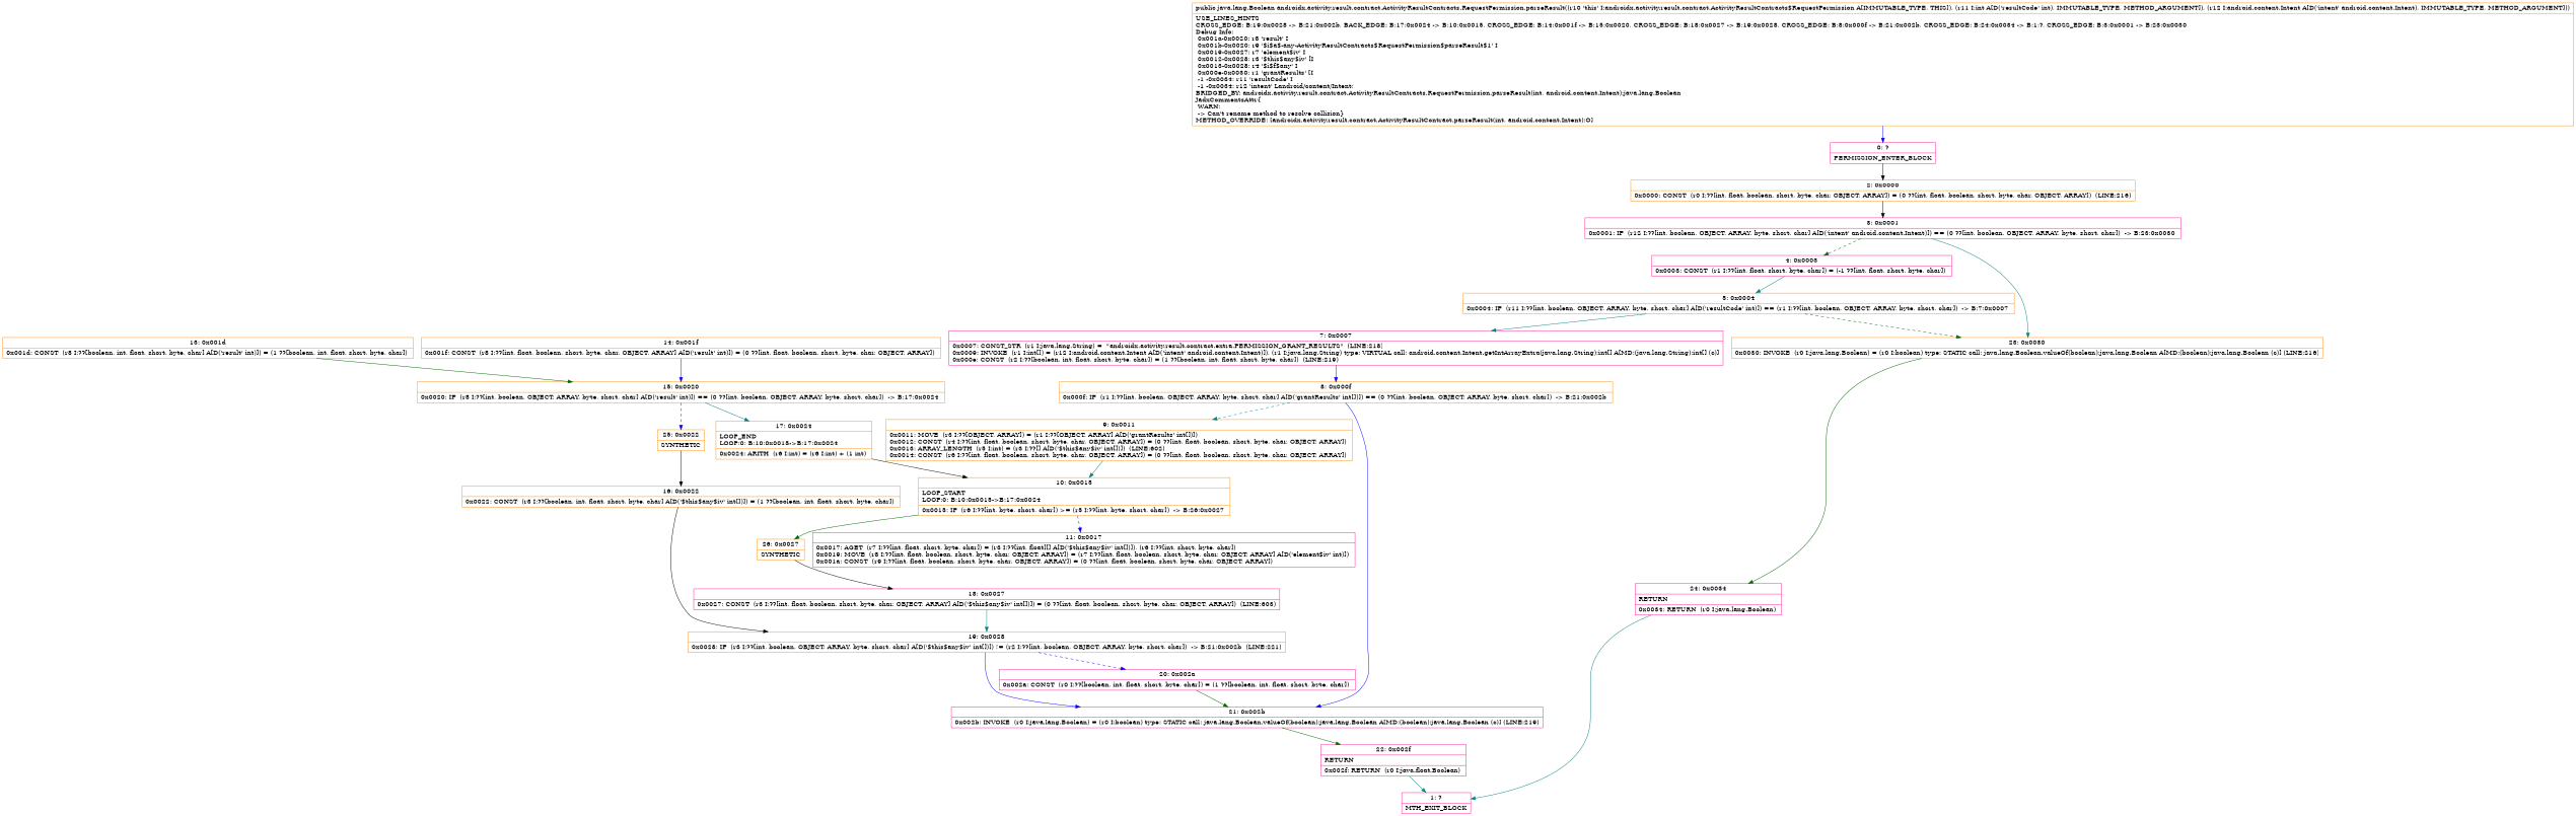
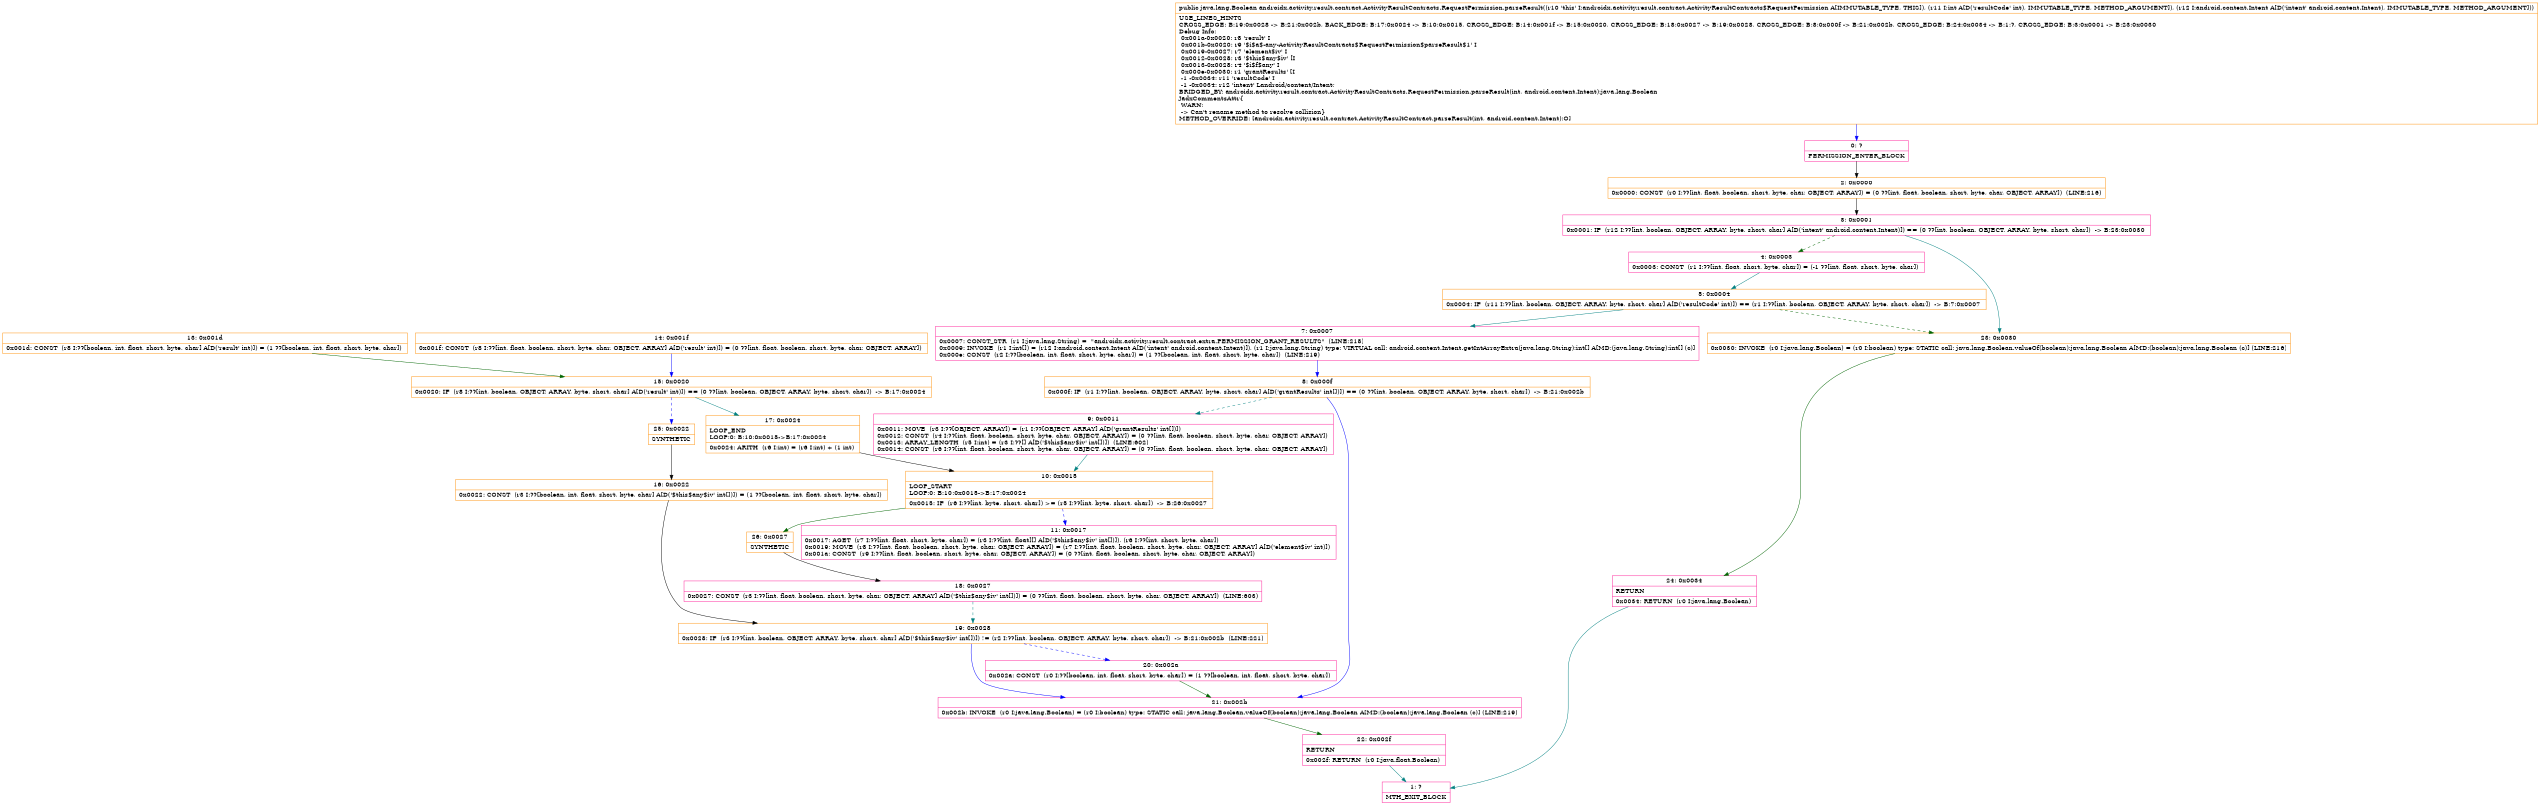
  digraph {
    node [color=darkorange shape=record]
    edge [color=teal]
    n1 [color=deeppink label="{0\:\ ?|PERMISSION_ENTER_BLOCK\l}"]
    n2 [label="{2\:\ 0x0000|0x0000: CONST  (r0 I:??[int, float, boolean, short, byte, char, OBJECT, ARRAY]) = (0 ??[int, float, boolean, short, byte, char, OBJECT, ARRAY])  (LINE:216)\l}"]
    n3 [color=deeppink label="{3\:\ 0x0001|0x0001: IF  (r12 I:??[int, boolean, OBJECT, ARRAY, byte, short, char] A[D('intent' android.content.Intent)]) == (0 ??[int, boolean, OBJECT, ARRAY, byte, short, char])  \-\> B:23:0x0030 \l}"]
    n4 [color=deeppink label="{4\:\ 0x0003|0x0003: CONST  (r1 I:??[int, float, short, byte, char]) = (\-1 ??[int, float, short, byte, char]) \l}"]
    n5 [label="{23\:\ 0x0030|0x0030: INVOKE  (r0 I:java.lang.Boolean) = (r0 I:boolean) type: STATIC call: java.lang.Boolean.valueOf(boolean):java.lang.Boolean A[MD:(boolean):java.lang.Boolean (c)] (LINE:216)\l}"]
    n6 [label="{5\:\ 0x0004|0x0004: IF  (r11 I:??[int, boolean, OBJECT, ARRAY, byte, short, char] A[D('resultCode' int)]) == (r1 I:??[int, boolean, OBJECT, ARRAY, byte, short, char])  \-\> B:7:0x0007 \l}"]
    n7 [color=deeppink label="{24\:\ 0x0034|RETURN\l|0x0034: RETURN  (r0 I:java.lang.Boolean) \l}"]
    n8 [color=deeppink label="{7\:\ 0x0007|0x0007: CONST_STR  (r1 I:java.lang.String) =  \"androidx.activity.result.contract.extra.PERMISSION_GRANT_RESULTS\"  (LINE:218)\l0x0009: INVOKE  (r1 I:int[]) = (r12 I:android.content.Intent A[D('intent' android.content.Intent)]), (r1 I:java.lang.String) type: VIRTUAL call: android.content.Intent.getIntArrayExtra(java.lang.String):int[] A[MD:(java.lang.String):int[] (c)]\l0x000e: CONST  (r2 I:??[boolean, int, float, short, byte, char]) = (1 ??[boolean, int, float, short, byte, char])  (LINE:219)\l}"]
    n9 [label="{8\:\ 0x000f|0x000f: IF  (r1 I:??[int, boolean, OBJECT, ARRAY, byte, short, char] A[D('grantResults' int[])]) == (0 ??[int, boolean, OBJECT, ARRAY, byte, short, char])  \-\> B:21:0x002b \l}"]
-   n10 [label="{9\:\ 0x0011|0x0011: MOVE  (r3 I:??[OBJECT, ARRAY]) = (r1 I:??[OBJECT, ARRAY] A[D('grantResults' int[])]) \l0x0012: CONST  (r4 I:??[int, float, boolean, short, byte, char, OBJECT, ARRAY]) = (0 ??[int, float, boolean, short, byte, char, OBJECT, ARRAY]) \l0x0013: ARRAY_LENGTH  (r5 I:int) = (r3 I:??[] A[D('$this$any$iv' int[])])  (LINE:602)\l0x0014: CONST  (r6 I:??[int, float, boolean, short, byte, char, OBJECT, ARRAY]) = (0 ??[int, float, boolean, short, byte, char, OBJECT, ARRAY]) \l}"]
+   n10 [color=deeppink label="{9\:\ 0x0011|0x0011: MOVE  (r3 I:??[OBJECT, ARRAY]) = (r1 I:??[OBJECT, ARRAY] A[D('grantResults' int[])]) \l0x0012: CONST  (r4 I:??[int, float, boolean, short, byte, char, OBJECT, ARRAY]) = (0 ??[int, float, boolean, short, byte, char, OBJECT, ARRAY]) \l0x0013: ARRAY_LENGTH  (r5 I:int) = (r3 I:??[] A[D('$this$any$iv' int[])])  (LINE:602)\l0x0014: CONST  (r6 I:??[int, float, boolean, short, byte, char, OBJECT, ARRAY]) = (0 ??[int, float, boolean, short, byte, char, OBJECT, ARRAY]) \l}"]
    n11 [color=deeppink label="{21\:\ 0x002b|0x002b: INVOKE  (r0 I:java.lang.Boolean) = (r0 I:boolean) type: STATIC call: java.lang.Boolean.valueOf(boolean):java.lang.Boolean A[MD:(boolean):java.lang.Boolean (c)] (LINE:219)\l}"]
    n12 [label="{10\:\ 0x0015|LOOP_START\lLOOP:0: B:10:0x0015\-\>B:17:0x0024\l|0x0015: IF  (r6 I:??[int, byte, short, char]) \>= (r5 I:??[int, byte, short, char])  \-\> B:26:0x0027 \l}"]
    n13 [color=deeppink label="{22\:\ 0x002f|RETURN\l|0x002f: RETURN  (r0 I:java.float.Boolean) \l}"]
    n14 [color=deeppink label="{11\:\ 0x0017|0x0017: AGET  (r7 I:??[int, float, short, byte, char]) = (r3 I:??[int, float][] A[D('$this$any$iv' int[])]), (r6 I:??[int, short, byte, char]) \l0x0019: MOVE  (r8 I:??[int, float, boolean, short, byte, char, OBJECT, ARRAY]) = (r7 I:??[int, float, boolean, short, byte, char, OBJECT, ARRAY] A[D('element$iv' int)]) \l0x001a: CONST  (r9 I:??[int, float, boolean, short, byte, char, OBJECT, ARRAY]) = (0 ??[int, float, boolean, short, byte, char, OBJECT, ARRAY]) \l}"]
    n15 [label="{26\:\ 0x0027|SYNTHETIC\l}"]
    n16 [color=deeppink label="{18\:\ 0x0027|0x0027: CONST  (r3 I:??[int, float, boolean, short, byte, char, OBJECT, ARRAY] A[D('$this$any$iv' int[])]) = (0 ??[int, float, boolean, short, byte, char, OBJECT, ARRAY])  (LINE:603)\l}"]
    n17 [label="{13\:\ 0x001d|0x001d: CONST  (r8 I:??[boolean, int, float, short, byte, char] A[D('result' int)]) = (1 ??[boolean, int, float, short, byte, char]) \l}"]
    n18 [label="{15\:\ 0x0020|0x0020: IF  (r8 I:??[int, boolean, OBJECT, ARRAY, byte, short, char] A[D('result' int)]) == (0 ??[int, boolean, OBJECT, ARRAY, byte, short, char])  \-\> B:17:0x0024 \l}"]
    n19 [label="{14\:\ 0x001f|0x001f: CONST  (r8 I:??[int, float, boolean, short, byte, char, OBJECT, ARRAY] A[D('result' int)]) = (0 ??[int, float, boolean, short, byte, char, OBJECT, ARRAY]) \l}"]
    n20 [label="{17\:\ 0x0024|LOOP_END\lLOOP:0: B:10:0x0015\-\>B:17:0x0024\l|0x0024: ARITH  (r6 I:int) = (r6 I:int) + (1 int) \l}"]
    n21 [label="{25\:\ 0x0022|SYNTHETIC\l}"]
    n22 [label="{16\:\ 0x0022|0x0022: CONST  (r3 I:??[boolean, int, float, short, byte, char] A[D('$this$any$iv' int[])]) = (1 ??[boolean, int, float, short, byte, char]) \l}"]
    n23 [label="{19\:\ 0x0028|0x0028: IF  (r3 I:??[int, boolean, OBJECT, ARRAY, byte, short, char] A[D('$this$any$iv' int[])]) != (r2 I:??[int, boolean, OBJECT, ARRAY, byte, short, char])  \-\> B:21:0x002b  (LINE:221)\l}"]
    n24 [color=deeppink label="{20\:\ 0x002a|0x002a: CONST  (r0 I:??[boolean, int, float, short, byte, char]) = (1 ??[boolean, int, float, short, byte, char]) \l}"]
    n25 [color=deeppink label="{1\:\ ?|MTH_EXIT_BLOCK\l}"]
    n26 [label="{public java.lang.Boolean androidx.activity.result.contract.ActivityResultContracts.RequestPermission.parseResult((r10 'this' I:androidx.activity.result.contract.ActivityResultContracts$RequestPermission A[IMMUTABLE_TYPE, THIS]), (r11 I:int A[D('resultCode' int), IMMUTABLE_TYPE, METHOD_ARGUMENT]), (r12 I:android.content.Intent A[D('intent' android.content.Intent), IMMUTABLE_TYPE, METHOD_ARGUMENT]))  | USE_LINES_HINTS\lCROSS_EDGE: B:19:0x0028 \-\> B:21:0x002b, BACK_EDGE: B:17:0x0024 \-\> B:10:0x0015, CROSS_EDGE: B:14:0x001f \-\> B:15:0x0020, CROSS_EDGE: B:18:0x0027 \-\> B:19:0x0028, CROSS_EDGE: B:8:0x000f \-\> B:21:0x002b, CROSS_EDGE: B:24:0x0034 \-\> B:1:?, CROSS_EDGE: B:3:0x0001 \-\> B:23:0x0030\lDebug Info:\l  0x001a\-0x0020: r8 'result' I\l  0x001b\-0x0020: r9 '$i$a$\-any\-ActivityResultContracts$RequestPermission$parseResult$1' I\l  0x0019\-0x0027: r7 'element$iv' I\l  0x0012\-0x0028: r3 '$this$any$iv' [I\l  0x0013\-0x0028: r4 '$i$f$any' I\l  0x000e\-0x0030: r1 'grantResults' [I\l  \-1 \-0x0034: r11 'resultCode' I\l  \-1 \-0x0034: r12 'intent' Landroid\/content\/Intent;\lBRIDGED_BY: androidx.activity.result.contract.ActivityResultContracts.RequestPermission.parseResult(int, android.content.Intent):java.lang.Boolean\lJadxCommentsAttr\{\l WARN: \l \-\> Can't rename method to resolve collision\}\lMETHOD_OVERRIDE: [androidx.activity.result.contract.ActivityResultContract.parseResult(int, android.content.Intent):O]\l}"]
    n1 -> n2 [color=black]
    n2 -> n3 [color=black]
    n3 -> n4 [color=darkgreen style=dashed]
    n3 -> n5
    n4 -> n6
    n5 -> n7 [color=darkgreen]
    n6 -> n5 [color=darkgreen style=dashed]
    n6 -> n8
    n7 -> n25
    n8 -> n9 [color=blue]
    n9 -> n10 [style=dashed]
    n9 -> n11 [color=blue]
    n10 -> n12
    n11 -> n13 [color=darkgreen]
    n12 -> n14 [color=blue style=dashed]
    n12 -> n15 [color=darkgreen]
    n13 -> n25
    n15 -> n16 [color=black]
-   n16 -> n23
+   n16 -> n23 [style=dashed]
    n17 -> n18 [color=darkgreen]
    n18 -> n20
    n18 -> n21 [color=blue style=dashed]
    n19 -> n18 [color=blue]
    n20 -> n12 [color=black]
    n21 -> n22 [color=black]
    n22 -> n23 [color=black]
    n23 -> n11 [color=blue]
    n23 -> n24 [color=blue style=dashed]
    n24 -> n11 [color=darkgreen]
    n26 -> n1 [color=blue]
  }
